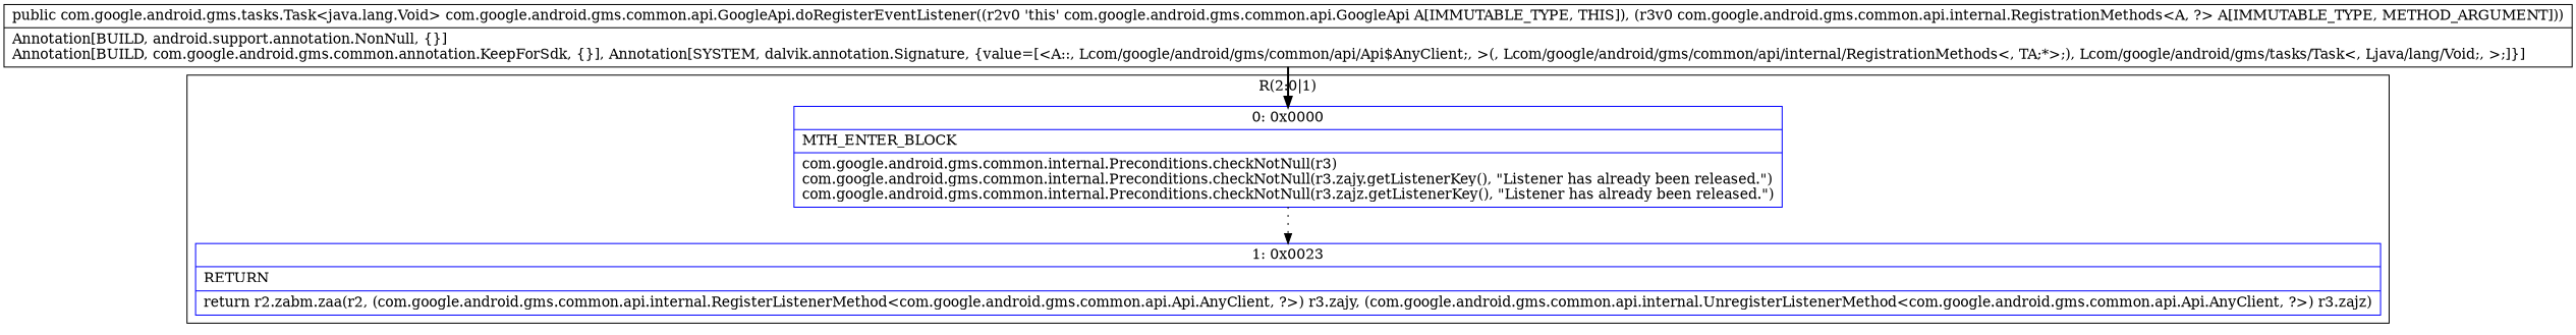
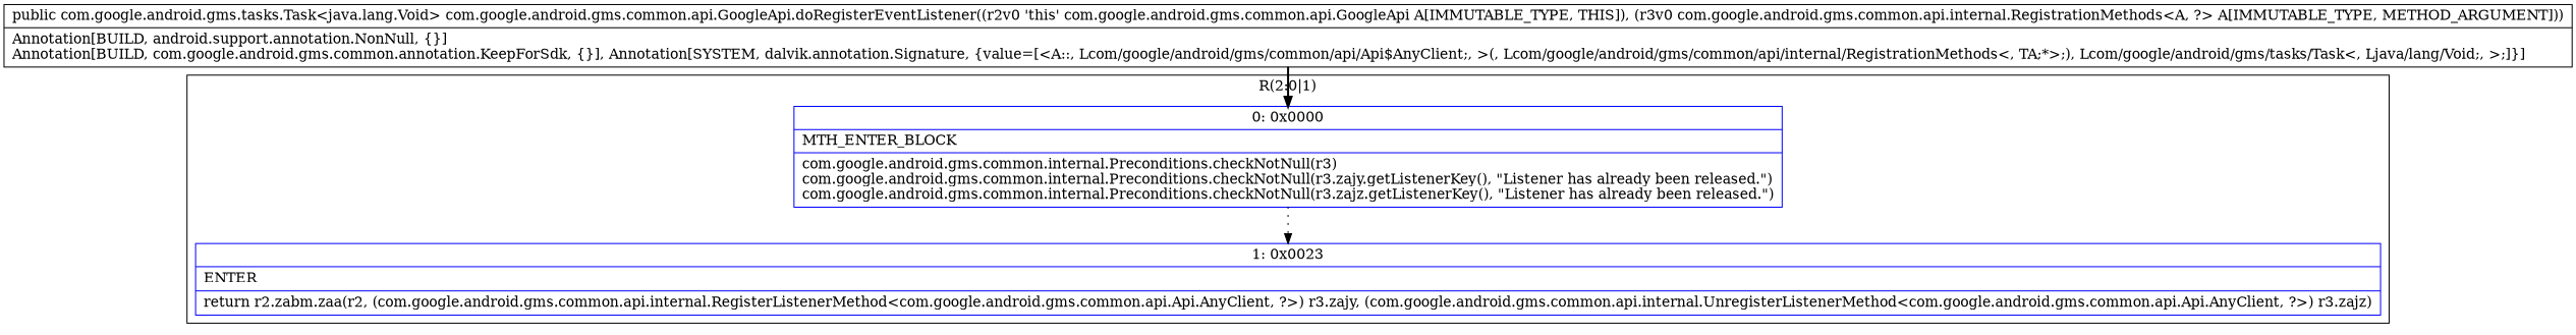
  digraph {
    node [color=blue shape=record]
    n1 [label="{0\:\ 0x0000|MTH_ENTER_BLOCK\l|com.google.android.gms.common.internal.Preconditions.checkNotNull(r3)\lcom.google.android.gms.common.internal.Preconditions.checkNotNull(r3.zajy.getListenerKey(), \"Listener has already been released.\")\lcom.google.android.gms.common.internal.Preconditions.checkNotNull(r3.zajz.getListenerKey(), \"Listener has already been released.\")\l}"]
-   n2 [label="{1\:\ 0x0023|RETURN\l|return r2.zabm.zaa(r2, (com.google.android.gms.common.api.internal.RegisterListenerMethod\<com.google.android.gms.common.api.Api.AnyClient, ?\>) r3.zajy, (com.google.android.gms.common.api.internal.UnregisterListenerMethod\<com.google.android.gms.common.api.Api.AnyClient, ?\>) r3.zajz)\l}"]
+   n2 [label="{1\:\ 0x0023|ENTER\l|return r2.zabm.zaa(r2, (com.google.android.gms.common.api.internal.RegisterListenerMethod\<com.google.android.gms.common.api.Api.AnyClient, ?\>) r3.zajy, (com.google.android.gms.common.api.internal.UnregisterListenerMethod\<com.google.android.gms.common.api.Api.AnyClient, ?\>) r3.zajz)\l}"]
    n3 [label="{public com.google.android.gms.tasks.Task\<java.lang.Void\> com.google.android.gms.common.api.GoogleApi.doRegisterEventListener((r2v0 'this' com.google.android.gms.common.api.GoogleApi A[IMMUTABLE_TYPE, THIS]), (r3v0 com.google.android.gms.common.api.internal.RegistrationMethods\<A, ?\> A[IMMUTABLE_TYPE, METHOD_ARGUMENT]))  | Annotation[BUILD, android.support.annotation.NonNull, \{\}]\lAnnotation[BUILD, com.google.android.gms.common.annotation.KeepForSdk, \{\}], Annotation[SYSTEM, dalvik.annotation.Signature, \{value=[\<A::, Lcom\/google\/android\/gms\/common\/api\/Api$AnyClient;, \>(, Lcom\/google\/android\/gms\/common\/api\/internal\/RegistrationMethods\<, TA;*\>;), Lcom\/google\/android\/gms\/tasks\/Task\<, Ljava\/lang\/Void;, \>;]\}]\l}" color=""]
    subgraph cluster_1 {
      label="R(2:0|1)"
      n1
      n2
    }
    n1 -> n2 [style=dotted]
    n3 -> n1 [style=bold]
  }
